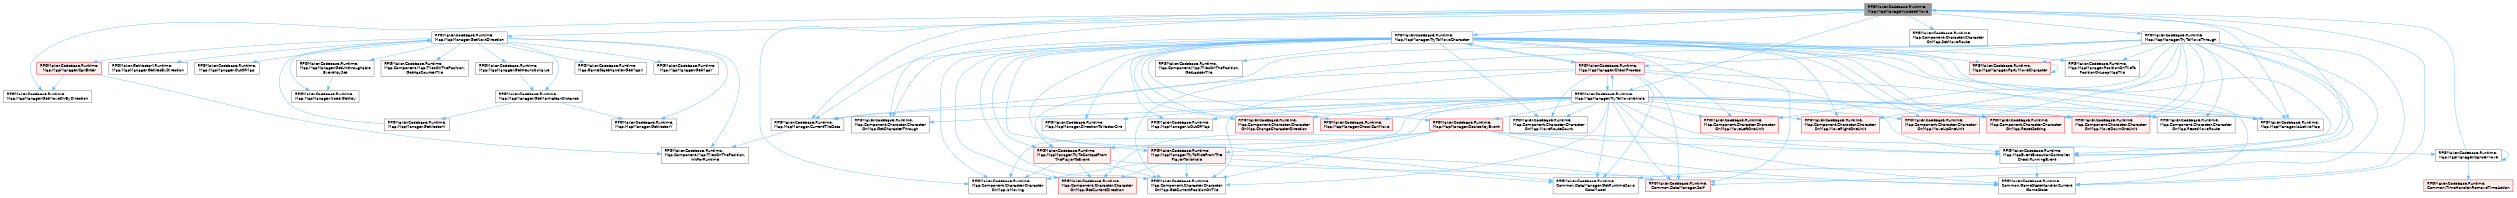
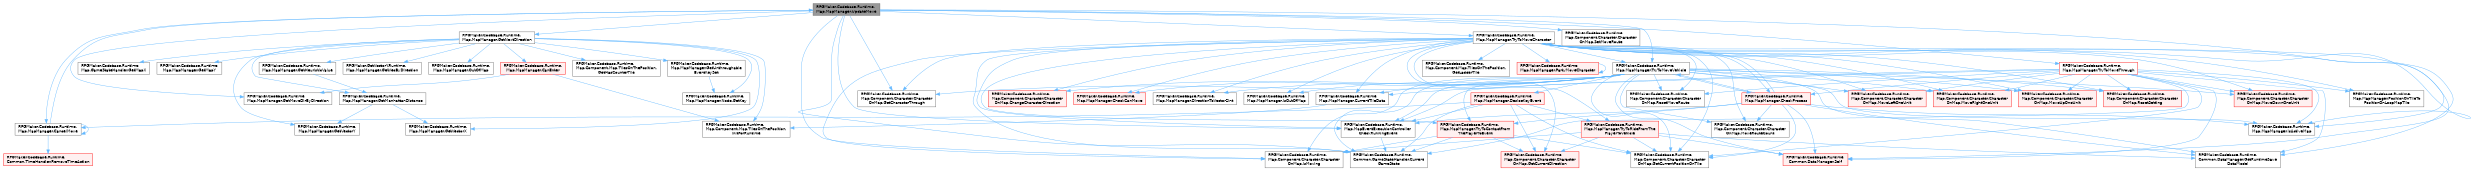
  digraph {
    rankdir=TB
    node [color=grey40 fillcolor=white fontname=Helvetica fontsize=10 shape=box style=filled]
    edge [color=steelblue1 fontname=Helvetica fontsize=10 labelfontname=Helvetica labelfontsize=10 style=solid]
    n1 [color=gray40 fillcolor=grey60 fontcolor=black height=0.2 label="RPGMaker.Codebase.Runtime.\lMap.MapManager.UpdateMove" width=0.4]
    n2 [height=0.2 label="RPGMaker.Codebase.Runtime.\lMap.MapManager.CancelMove" width=0.4]
    n3 [height=0.2 label="RPGMaker.Codebase.Runtime.\lMap.MapEventExecutionController.\lCheckRunningEvent" width=0.4]
    n4 [height=0.2 label="RPGMaker.Codebase.Runtime.\lCommon.GameStateHandler.Current\lGameState" width=0.4]
    n5 [height=0.2 label="RPGMaker.Codebase.Runtime.\lMap.Component.Character.Character\lOnMap.GetCharacterThrough" width=0.4]
    n6 [height=0.2 label="RPGMaker.Codebase.Runtime.\lMap.MapManager.GetMoveDirByDirection" width=0.4]
    n7 [height=0.2 label="RPGMaker.Codebase.Runtime.\lMap.MapManager.GetNextDirection" width=0.4]
    n8 [height=0.2 label="RPGMaker.Codebase.Runtime.\lMap.MapManager.IsActiveMap" width=0.4]
    n9 [height=0.2 label="RPGMaker.Codebase.Runtime.\lMap.Component.Character.Character\lOnMap.IsMoving" width=0.4]
    n10 [height=0.2 label="RPGMaker.Codebase.Runtime.\lMap.Component.Character.Character\lOnMap.SetMoveRoute" width=0.4]
    n11 [height=0.2 label="RPGMaker.Codebase.Runtime.\lMap.MapManager.TryToMoveCharacter" width=0.4]
    n12 [height=0.2 label="RPGMaker.Codebase.Runtime.\lMap.MapManager.TryToMoveVehicle" width=0.4]
-   n13 [height=0.2 label="RPGMaker.Codebase.Runtime.\lMap.MapManager.TryToMoveThrough" width=0.4]
+   n13 [color=red height=0.2 label="RPGMaker.Codebase.Runtime.\lMap.MapManager.TryToMoveThrough" width=0.4]
    n14 [color=red fillcolor="#FFF0F0" height=0.2 label="RPGMaker.Codebase.Runtime.\lCommon.TimeHandler.RemoveTimeAction" width=0.4]
    n15 [color=red fillcolor="#FFF0F0" height=0.2 label="RPGMaker.Codebase.Runtime.\lMap.MapManager.CanEnter" width=0.4]
    n16 [height=0.2 label="RPGMaker.Codebase.Runtime.\lMap.Component.Map.TilesOnThePosition.\lInitForRuntime" width=0.4]
    n17 [height=0.2 label="RPGMaker.Codebase.Runtime.\lMap.Component.Map.TilesOnThePosition.\lGetHasCounterTile" width=0.4]
    n18 [height=0.2 label="RPGMaker.Codebase.Runtime.\lMap.MapManager.GetHeuristicValue" width=0.4]
    n19 [height=0.2 label="RPGMaker.Codebase.Runtime.\lMap.MapManager.GetManhattanDistance" width=0.4]
    n20 [height=0.2 label="RPGMaker.Codebase.Runtime.\lMap.MapManager.GetVectorX" width=0.4]
    n21 [height=0.2 label="RPGMaker.Codebase.Runtime.\lMap.MapManager.GetVectorY" width=0.4]
    n22 [height=0.2 label="RPGMaker.Codebase.Runtime.\lMap.MapManager.Node.GetKey" width=0.4]
    n23 [height=0.2 label="RPGMaker.Codebase.Runtime.\lMap.GameStateHandler.GetMapX" width=0.4]
    n24 [height=0.2 label="RPGMaker.Codebase.Runtime.\lMap.MapManager.GetMapY" width=0.4]
    n25 [height=0.2 label="RPGMaker.Codebase.Runtime.\lMap.MapManager.GetUnthroughable\lEventKeySet" width=0.4]
    n26 [height=0.2 label="RPGMaker.GetVectorY.Runtime.\lMap.MapManager.GetVecByDirection" width=0.4]
    n27 [height=0.2 label="RPGMaker.Codebase.Runtime.\lMap.MapManager.OutOfMap" width=0.4]
    n28 [color=red fillcolor="#FFF0F0" height=0.2 label="RPGMaker.Codebase.Runtime.\lMap.Component.Character.Character\lOnMap.ChangeCharacterDirection" width=0.4]
    n29 [color=red fillcolor="#FFF0F0" height=0.2 label="RPGMaker.Codebase.Runtime.\lMap.MapManager.CheckCanMove" width=0.4]
    n30 [color=red fillcolor="#FFF0F0" height=0.2 label="RPGMaker.Codebase.Runtime.\lMap.MapManager.CheckProcess" width=0.4]
    n31 [height=0.2 label="RPGMaker.Codebase.Runtime.\lMap.Component.Character.Character\lOnMap.GetCurrentPositionOnTile" width=0.4]
    n32 [height=0.2 label="RPGMaker.Codebase.Runtime.\lCommon.DataManager.GetRuntimeSave\lDataModel" width=0.4]
    n33 [height=0.2 label="RPGMaker.Codebase.Runtime.\lMap.Component.Character.Character\lOnMap.MoveRouteCount" width=0.4]
    n34 [color=red fillcolor="#FFF0F0" height=0.2 label="RPGMaker.Codebase.Runtime.\lCommon.DataManager.Self" width=0.4]
    n35 [color=red fillcolor="#FFF0F0" height=0.2 label="RPGMaker.Codebase.Runtime.\lMap.MapManager.TryToContactFrom\lThePlayerToEvent" width=0.4]
    n36 [color=red fillcolor="#FFF0F0" height=0.2 label="RPGMaker.Codebase.Runtime.\lMap.Component.Character.Character\lOnMap.GetCurrentDirection" width=0.4]
    n37 [height=0.2 label="RPGMaker.Codebase.Runtime.\lMap.MapManager.CurrentTileData" width=0.4]
    n38 [color=red fillcolor="#FFF0F0" height=0.2 label="RPGMaker.Codebase.Runtime.\lMap.MapManager.DesiceKeyEvent" width=0.4]
    n39 [color=red fillcolor="#FFF0F0" height=0.2 label="RPGMaker.Codebase.Runtime.\lMap.MapManager.TryToRideFromThe\lPlayerToVehicle" width=0.4]
    n40 [height=0.2 label="RPGMaker.Codebase.Runtime.\lMap.MapManager.DirectionToVector2Int" width=0.4]
    n41 [height=0.2 label="RPGMaker.Codebase.Runtime.\lMap.MapManager.IsOutOfMap" width=0.4]
    n42 [color=red fillcolor="#FFF0F0" height=0.2 label="RPGMaker.Codebase.Runtime.\lMap.Component.Character.Character\lOnMap.MoveDownOneUnit" width=0.4]
    n43 [color=red fillcolor="#FFF0F0" height=0.2 label="RPGMaker.Codebase.Runtime.\lMap.Component.Character.Character\lOnMap.MoveLeftOneUnit" width=0.4]
    n44 [color=red fillcolor="#FFF0F0" height=0.2 label="RPGMaker.Codebase.Runtime.\lMap.Component.Character.Character\lOnMap.MoveRightOneUnit" width=0.4]
    n45 [color=red fillcolor="#FFF0F0" height=0.2 label="RPGMaker.Codebase.Runtime.\lMap.Component.Character.Character\lOnMap.MoveUpOneUnit" width=0.4]
    n46 [height=0.2 label="RPGMaker.Codebase.Runtime.\lMap.Component.Character.Character\lOnMap.ResetMoveRoute" width=0.4]
    n47 [color=red fillcolor="#FFF0F0" height=0.2 label="RPGMaker.Codebase.Runtime.\lMap.Component.Character.Character\lOnMap.ResetSetting" width=0.4]
    n48 [height=0.2 label="RPGMaker.Codebase.Runtime.\lMap.Component.Map.TilesOnThePosition.\lGetLadderTile" width=0.4]
    n49 [color=red fillcolor="#FFF0F0" height=0.2 label="RPGMaker.Codebase.Runtime.\lMap.MapManager.PartyMoveCharacter" width=0.4]
    n50 [height=0.2 label="RPGMaker.Codebase.Runtime.\lMap.MapManager.PositionOnTileTo\lPositionOnLoopMapTile" width=0.4]
-   n1 -> n37
+   n1 -> n2
    n1 -> n3
    n1 -> n4
    n1 -> n5
    n1 -> n6
    n1 -> n7
    n1 -> n8
    n1 -> n9
    n1 -> n10
    n1 -> n11
    n1 -> n12
    n1 -> n13
    n2 -> n1
    n2 -> n2
    n2 -> n14
    n3 -> n4
    n7 -> n15
    n7 -> n16
    n7 -> n17
    n7 -> n18
    n7 -> n19
-   n20 -> n7
+   n7 -> n20
    n7 -> n21
    n7 -> n22
    n7 -> n23
    n7 -> n24
    n7 -> n25
    n7 -> n26
    n7 -> n27
    n11 -> n3
    n11 -> n4
    n11 -> n5
    n11 -> n8
    n11 -> n9
    n11 -> n28
    n11 -> n29
    n11 -> n30
    n11 -> n31
    n11 -> n32
    n11 -> n33
    n11 -> n34
    n11 -> n35
    n11 -> n36
    n11 -> n37
-   n11 -> n38
+   n11 -> n12
    n11 -> n39
    n11 -> n40
    n11 -> n41
    n11 -> n42
    n11 -> n43
    n11 -> n44
    n11 -> n45
    n11 -> n46
    n11 -> n47
    n11 -> n48
    n11 -> n49
    n11 -> n50
    n12 -> n3
    n12 -> n4
    n12 -> n5
    n12 -> n8
    n12 -> n9
    n12 -> n28
    n12 -> n29
    n12 -> n30
    n12 -> n31
    n12 -> n32
    n12 -> n33
    n12 -> n34
    n12 -> n35
    n12 -> n37
    n12 -> n38
    n12 -> n40
    n12 -> n41
    n12 -> n42
    n12 -> n43
    n12 -> n44
    n12 -> n45
    n12 -> n46
    n12 -> n47
    n13 -> n3
    n13 -> n4
    n13 -> n8
    n13 -> n30
    n13 -> n31
    n13 -> n32
    n13 -> n34
    n13 -> n37
    n13 -> n42
    n13 -> n43
    n13 -> n44
    n13 -> n45
    n13 -> n46
    n13 -> n47
-   n13 -> n49
    n13 -> n50
    n15 -> n6
    n15 -> n16
    n18 -> n19
    n19 -> n20
    n19 -> n21
    n25 -> n22
    n30 -> n3
    n30 -> n8
    n30 -> n11
    n30 -> n12
    n30 -> n31
    n30 -> n32
    n30 -> n33
    n30 -> n34
    n30 -> n35
    n35 -> n4
    n35 -> n9
    n35 -> n31
    n35 -> n36
    n37 -> n16
    n38 -> n2
    n38 -> n3
    n38 -> n4
    n38 -> n31
    n38 -> n36
    n38 -> n39
    n39 -> n9
    n39 -> n31
    n39 -> n32
    n39 -> n34
    n39 -> n36
    n49 -> n49
  }
